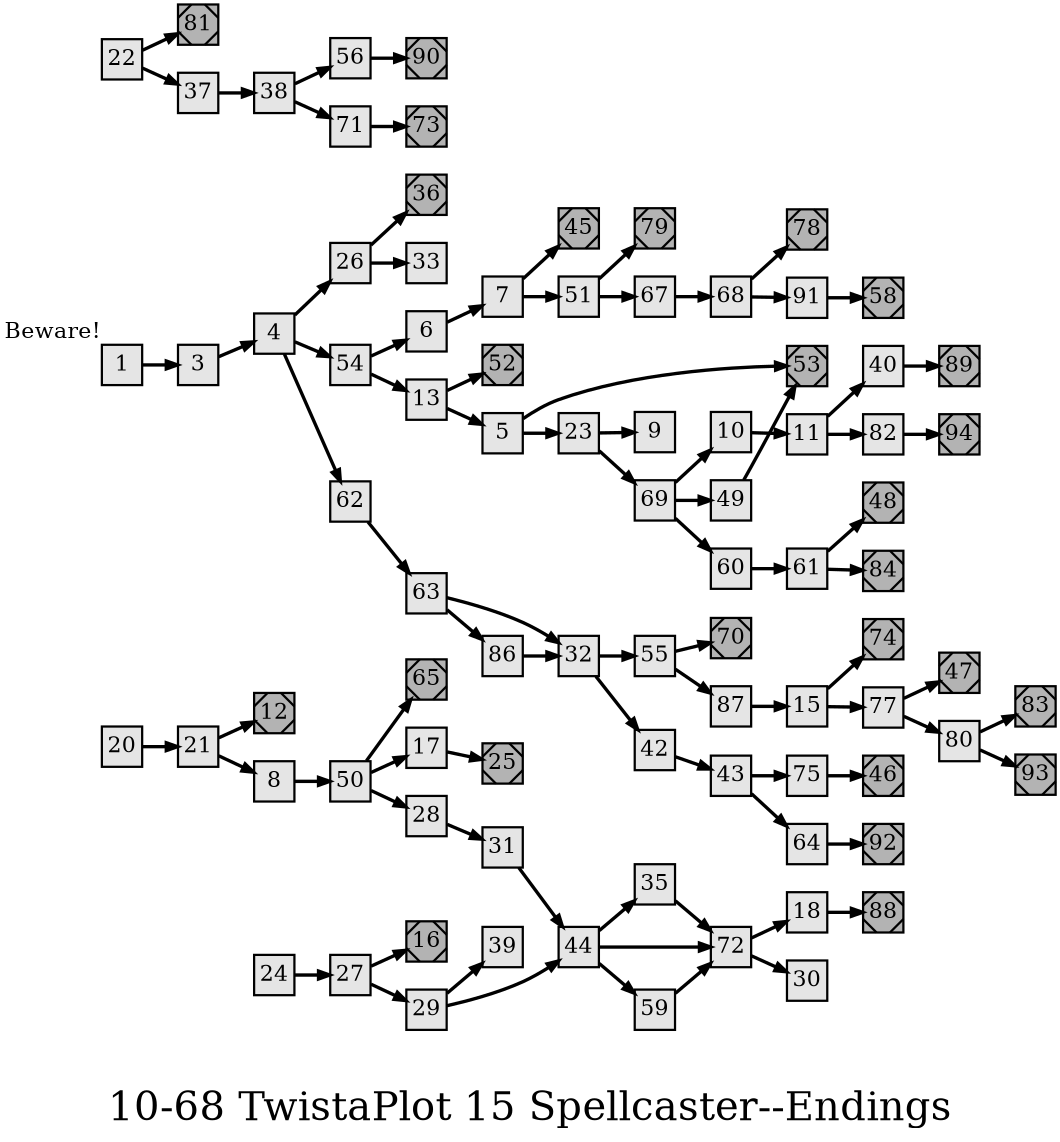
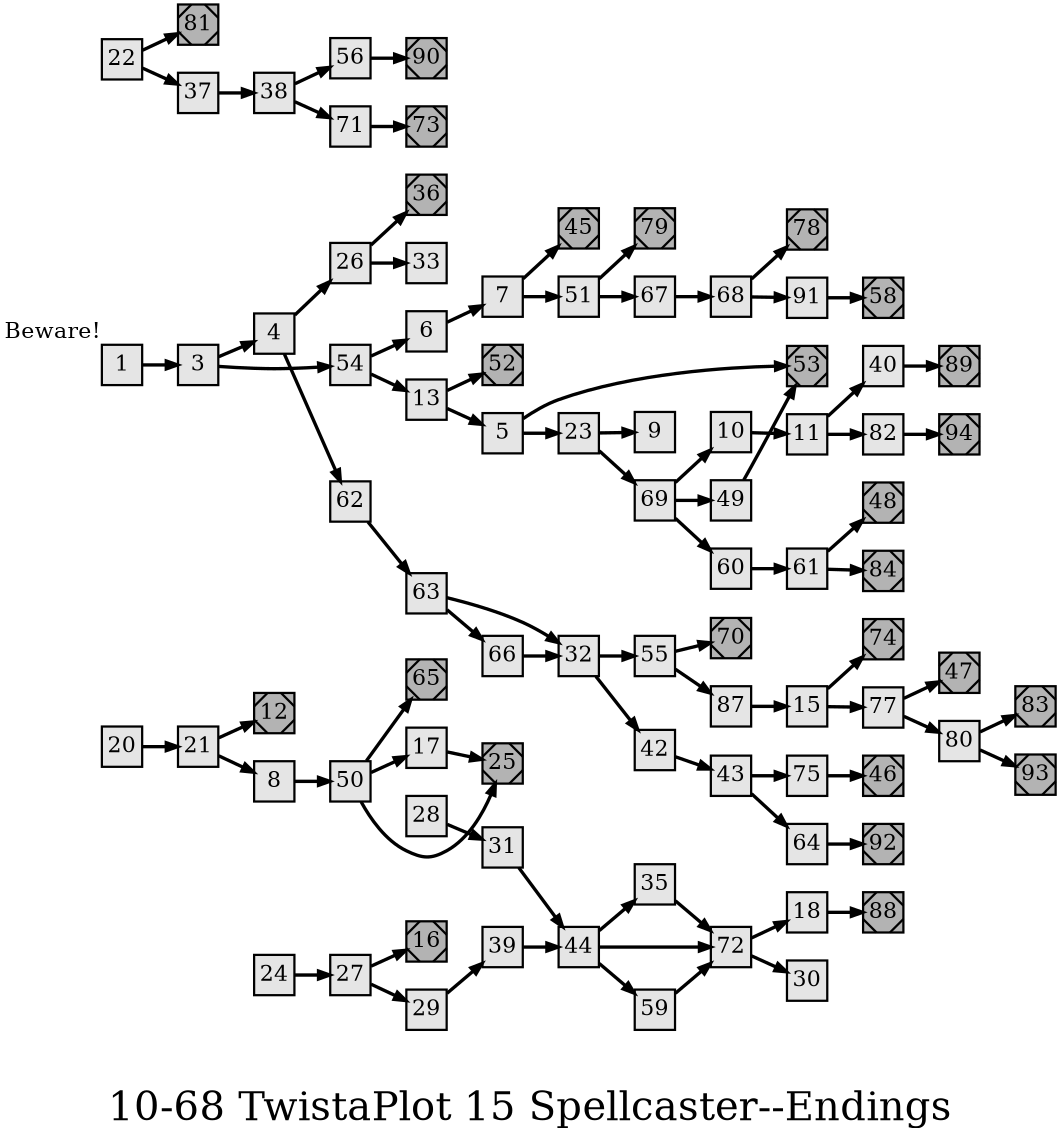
  digraph {
    fontsize=36
    label="10-68 TwistaPlot 15 Spellcaster--Endings"
    nodesep=0.35
    ordering=out
    rankdir=LR
    ranksep=0.45
    node [fillcolor=grey90 fixedsize=true fontsize=20 labelfloat=true margin="0,0" penwidth=2 regular=true shape=rect style=filled]
    edge [fontsize=12 labelfloat=true penwidth=3]
    12 [fillcolor=grey70 shape=Msquare]
    n2 [fillcolor=grey70 label=94 shape=Msquare]
    16 [fillcolor=grey70 shape=Msquare]
    25 [fillcolor=grey70 shape=Msquare]
    36 [fillcolor=grey70 shape=Msquare]
    45 [fillcolor=grey70 shape=Msquare]
    46 [fillcolor=grey70 shape=Msquare]
    47 [fillcolor=grey70 shape=Msquare]
    48 [fillcolor=grey70 shape=Msquare]
    52 [fillcolor=grey70 shape=Msquare]
    53 [fillcolor=grey70 shape=Msquare]
    58 [fillcolor=grey70 shape=Msquare]
    65 [fillcolor=grey70 shape=Msquare]
    70 [fillcolor=grey70 shape=Msquare]
    73 [fillcolor=grey70 shape=Msquare]
    74 [fillcolor=grey70 shape=Msquare]
    78 [fillcolor=grey70 shape=Msquare]
    79 [fillcolor=grey70 shape=Msquare]
    81 [fillcolor=grey70 shape=Msquare]
    83 [fillcolor=grey70 shape=Msquare]
    84 [fillcolor=grey70 shape=Msquare]
    88 [fillcolor=grey70 shape=Msquare]
    89 [fillcolor=grey70 shape=Msquare]
    90 [fillcolor=grey70 shape=Msquare]
    92 [fillcolor=grey70 shape=Msquare]
    93 [fillcolor=grey70 shape=Msquare]
    1 [xlabel="Beware!"]
    3
    4
    26
    54
    62
    33
    6
    13
    63
    7
    5
    32
-   86
+   86 [label=66]
    23
    9
    69
    10
    49
    60
    51
    67
    68
    8
    50
    17
    28
    31
    11
    61
    40
    82
    15
    77
    80
    18
    20
    21
    22
    37
    38
    56
    71
    24
    27
    29
    39
    44
    35
    72
    59
    30
    55
    42
    87
    43
    75
    64
    91
    1 -> 3
    3 -> 4
    4 -> 26
-   4 -> 54
+   3 -> 54
    4 -> 62
    26 -> 36
    26 -> 33
    54 -> 6
    54 -> 13
    62 -> 63
    6 -> 7
    13 -> 52
    13 -> 5
    63 -> 32
    63 -> 86
    7 -> 45
    7 -> 51
    5 -> 53
    5 -> 23
    32 -> 55
    32 -> 42
    86 -> 32
    23 -> 9
    23 -> 69
    69 -> 10
    69 -> 49
    69 -> 60
    10 -> 11
    49 -> 53
    60 -> 61
    51 -> 79
    51 -> 67
    67 -> 68
    68 -> 78
    68 -> 91
    8 -> 50
    50 -> 65
    50 -> 17
-   50 -> 28
+   50 -> 25
    17 -> 25
    28 -> 31
    31 -> 44
    11 -> 40
    11 -> 82
    61 -> 48
    61 -> 84
    40 -> 89
    82 -> n2
    15 -> 74
    15 -> 77
    77 -> 47
    77 -> 80
    80 -> 83
    80 -> 93
    18 -> 88
    20 -> 21
    21 -> 12
    21 -> 8
    22 -> 81
    22 -> 37
    37 -> 38
    38 -> 56
    38 -> 71
    56 -> 90
    71 -> 73
    24 -> 27
    27 -> 16
    27 -> 29
    29 -> 39
-   29 -> 44
+   39 -> 44
    44 -> 35
    44 -> 72
    44 -> 59
    35 -> 72
    72 -> 18
    72 -> 30
    59 -> 72
    55 -> 70
    55 -> 87
    42 -> 43
    87 -> 15
    43 -> 75
    43 -> 64
    75 -> 46
    64 -> 92
    91 -> 58
  }
